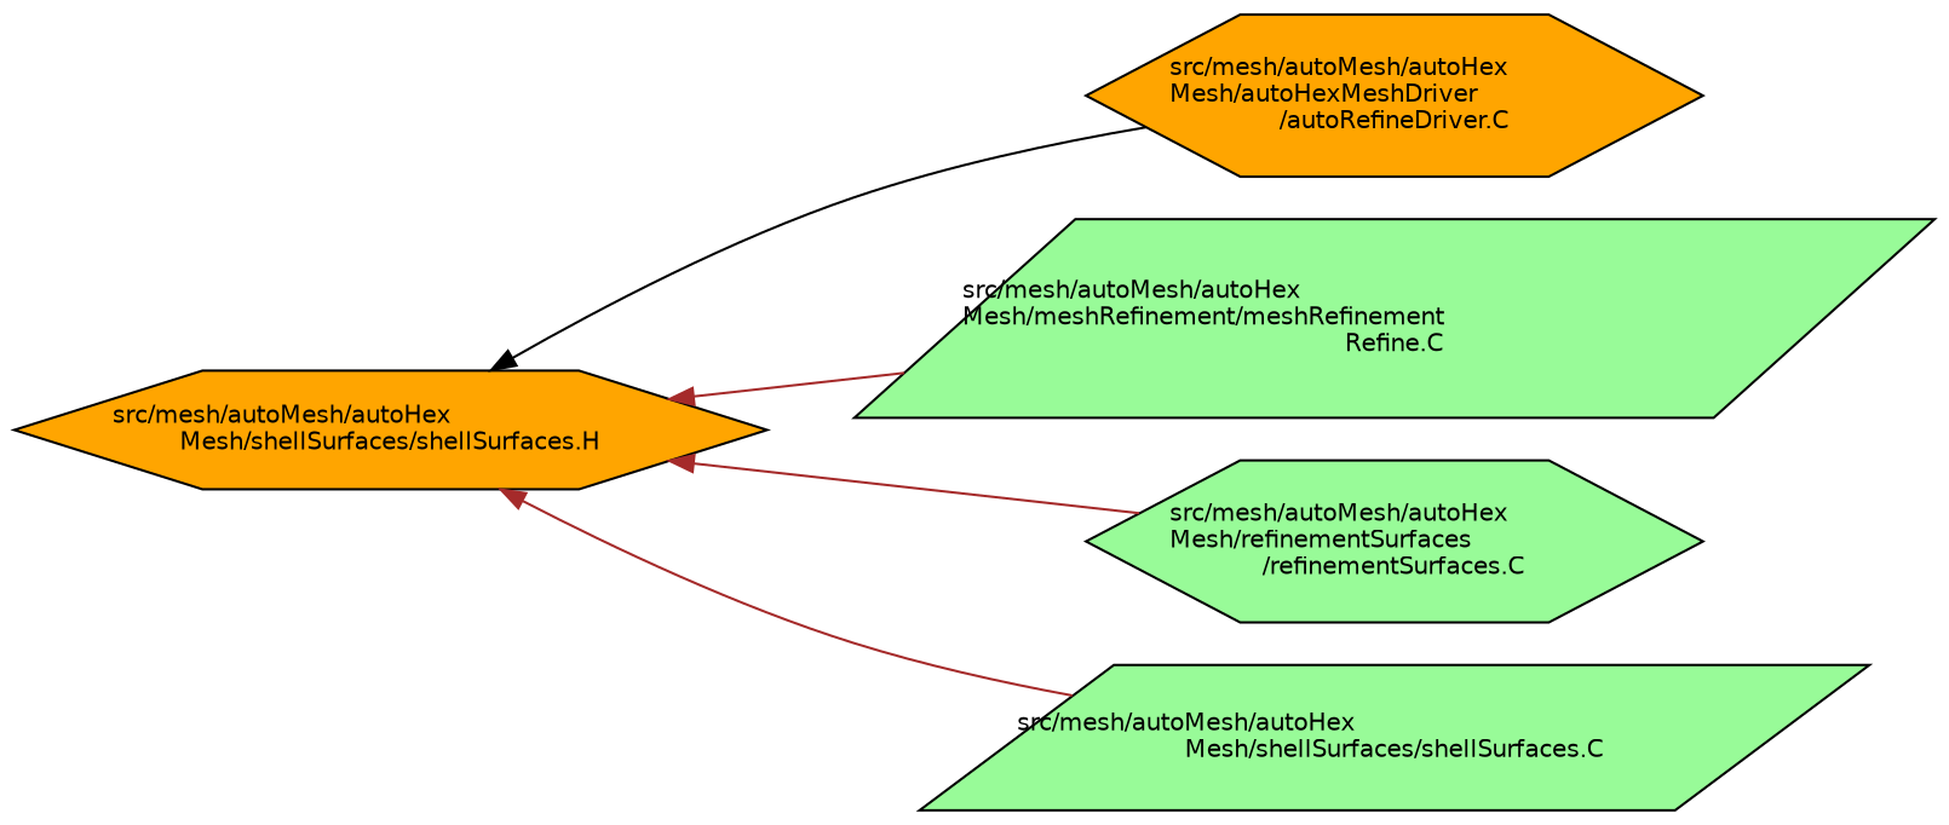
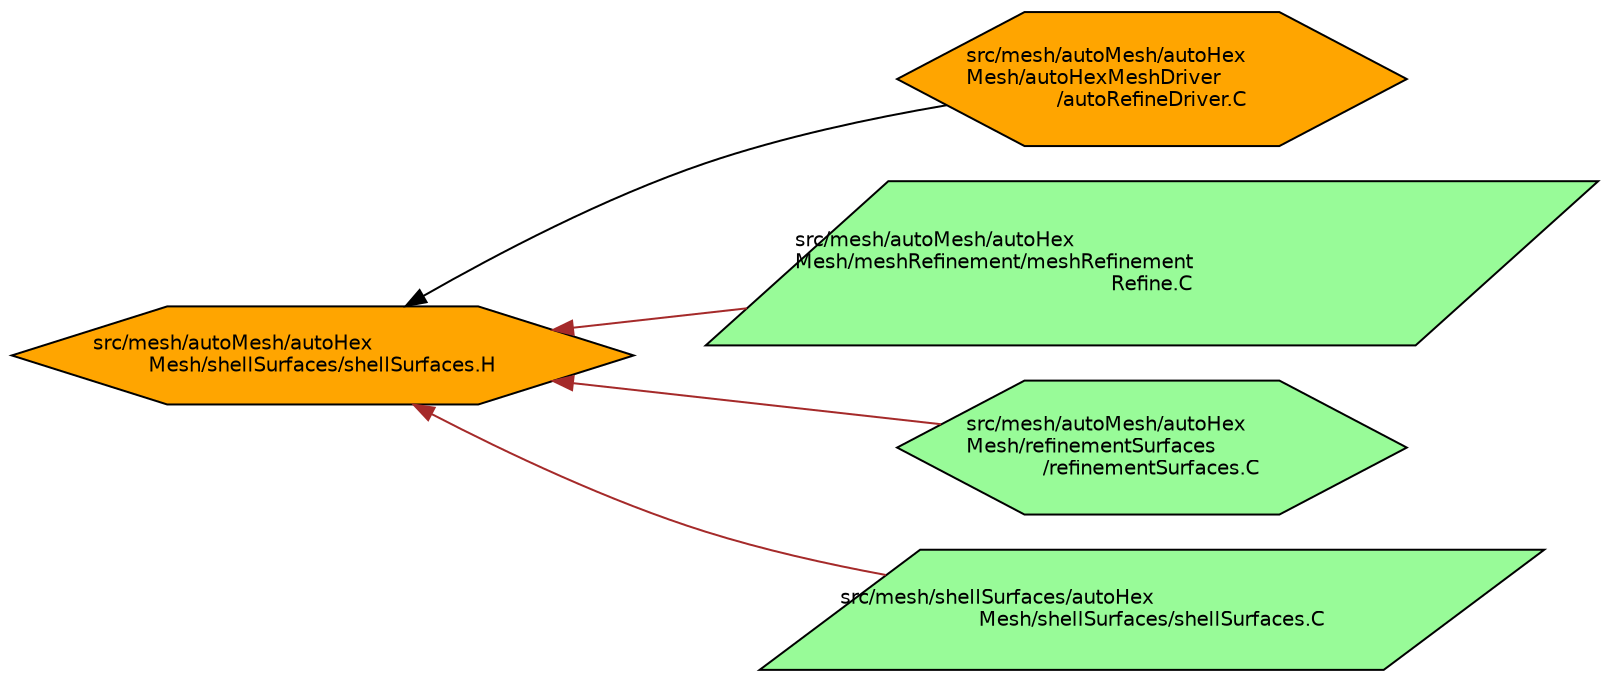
  digraph {
    rankdir=LR
    fontname="DejaVu Sans"
    node [color=black fillcolor=palegreen fontname="DejaVu Sans" fontsize=10 shape=hexagon style=filled]
    edge [color=brown dir=back fontname="DejaVu Sans" fontsize=10 labelfontname=FreeSans labelfontsize=10 style=solid]
    n1 [fillcolor=orange fontcolor=black height=0.2 label="src/mesh/autoMesh/autoHex\lMesh/shellSurfaces/shellSurfaces.H" width=0.4]
    n2 [height=0.2 label="src/mesh/autoMesh/autoHex\lMesh/autoHexMeshDriver\l/autoRefineDriver.C" width=0.4 fillcolor=orange]
    n3 [height=0.2 label="src/mesh/autoMesh/autoHex\lMesh/meshRefinement/meshRefinement\lRefine.C" shape=parallelogram width=0.4]
    n4 [height=0.2 label="src/mesh/autoMesh/autoHex\lMesh/refinementSurfaces\l/refinementSurfaces.C" width=0.4]
-   n5 [height=0.2 label="src/mesh/autoMesh/autoHex\lMesh/shellSurfaces/shellSurfaces.C" shape=parallelogram width=0.4]
+   n5 [height=0.2 label="src/mesh/shellSurfaces/autoHex\lMesh/shellSurfaces/shellSurfaces.C" shape=parallelogram width=0.4]
    n1 -> n2 [color=black]
    n1 -> n3
    n1 -> n4
    n1 -> n5
  }
